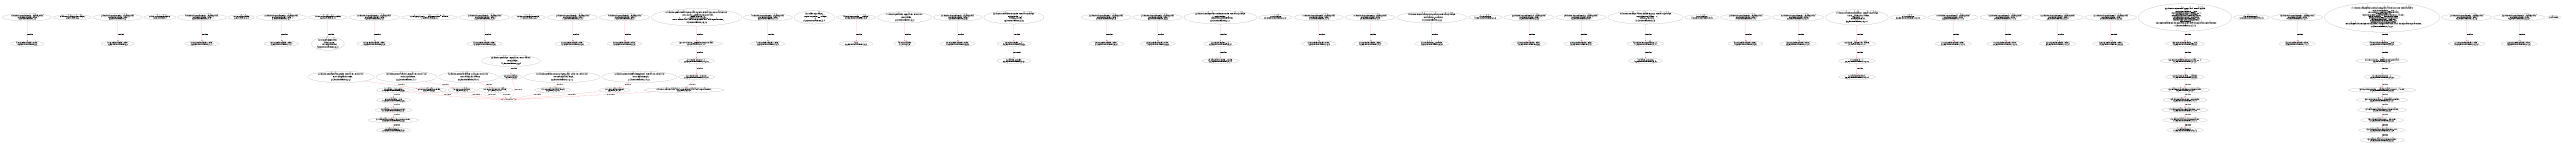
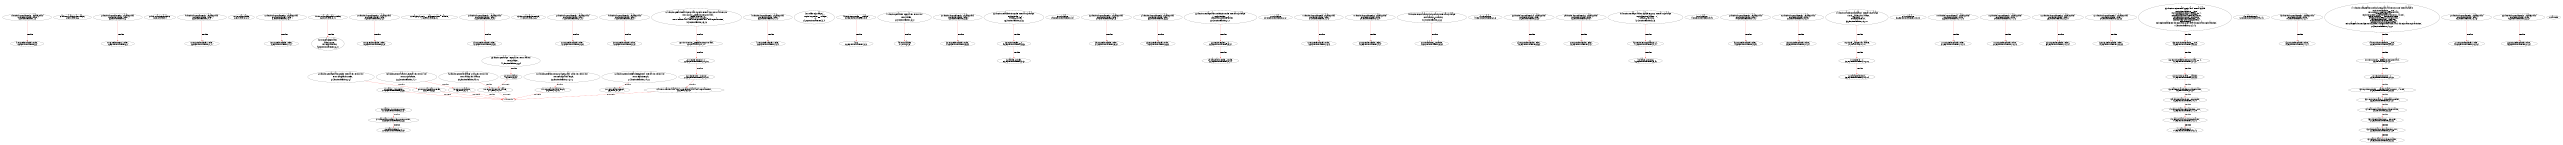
  digraph {
    node [type_label=expression_statement]
    edge [color=red controlflow_type=next_line edge_type=CFG_edge]
    n1 [label="3_ function bug_unchk_send28() payable public{\n      msg.sender.transfer(1 ether);}\n13-function_definition-4-5" method="bug_unchk_send28()" type_label=function_definition]
    n2 [label="4_ msg.sender.transfer(1 ether);\n18-expression_statement-5-5" method="bug_unchk_send28()"]
    n3 [label="5_ address payable private manager;\n28-new_variable-6-6" type_label=new_variable]
    n4 [label="6_ function bug_unchk_send21() payable public{\n      msg.sender.transfer(1 ether);}\n33-function_definition-7-8" method="bug_unchk_send21()" type_label=function_definition]
-   n5 [label="7_ msg.sender.transfer(1 ether);\n38-expression_statement-8-8" method="bug_unchk_send21()"]
+   n5 [label="7_ msg.sender.memory(1 ether);\n38-expression_statement-8-8" method="bug_unchk_send21()"]
    n6 [label="8_ bool private contractactive;\n48-new_variable-9-9" type_label=new_variable]
    n7 [label="9_ function bug_unchk_send10() payable public{\n      msg.sender.transfer(1 ether);}\n53-function_definition-10-11" method="bug_unchk_send10()" type_label=function_definition]
    n8 [label="10_ msg.sender.transfer(1 ether);\n58-expression_statement-11-11" method="bug_unchk_send10()"]
    n9 [label="11_ uint private hashfee;\n68-new_variable-12-12" type_label=new_variable]
    n10 [label="12_ function bug_unchk_send22() payable public{\n      msg.sender.transfer(1 ether);}\n73-function_definition-13-14" method="bug_unchk_send22()" type_label=function_definition]
    n11 [label="13_ msg.sender.transfer(1 ether);\n78-expression_statement-14-14" method="bug_unchk_send22()"]
    n12 [label="14_ uint private changehashownerfee;\n88-new_variable-15-15" type_label=new_variable]
    n13 [label="15_ struct HashRegistration \n    {\n        address owner;\n        uint registrationtime;\n    }\n93-expression_statement-16-20" method="HashRegistration()"]
    n14 [label="20_ function bug_unchk_send12() payable public{\n      msg.sender.transfer(1 ether);}\n103-function_definition-21-22" method="bug_unchk_send12()" type_label=function_definition]
    n15 [label="21_ msg.sender.transfer(1 ether);\n108-expression_statement-22-22" method="bug_unchk_send12()"]
    n16 [label="22_ mapping(bytes32 => HashRegistration[]) HashList;\n118-new_variable-23-23" type_label=new_variable]
    n17 [label="23_ function bug_unchk_send11() payable public{\n      msg.sender.transfer(1 ether);}\n126-function_definition-24-25" method="bug_unchk_send11()" type_label=function_definition]
    n18 [label="24_ msg.sender.transfer(1 ether);\n131-expression_statement-25-25" method="bug_unchk_send11()"]
    n19 [label="25_ uint private HashListLength;\n141-new_variable-26-26" type_label=new_variable]
    n20 [label="26_ function bug_unchk_send31() payable public{\n      msg.sender.transfer(1 ether);}\n146-function_definition-27-28" method="bug_unchk_send31()" type_label=function_definition]
    n21 [label="27_ msg.sender.transfer(1 ether);\n151-expression_statement-28-28" method="bug_unchk_send31()"]
    n22 [label="29_ function bug_unchk_send13() payable public{\n      msg.sender.transfer(1 ether);}\n175-function_definition-30-31" method="bug_unchk_send13()" type_label=function_definition]
    n23 [label="30_ msg.sender.transfer(1 ether);\n180-expression_statement-31-31" method="bug_unchk_send13()"]
    n24 [label="34_ manager = msg.sender;\n210-expression_statement-35-35"]
-   n25 [label="35_ contractactive = true;\n216-expression_statement-36-36"]
    n26 [label="0_ exit_node" type_label=exit]
    n27 [label="36_ hashfee = 5000000000000000;\n221-expression_statement-37-37"]
    n28 [label="37_ changehashownerfee = 25000000000000000;\n225-expression_statement-38-38"]
    n29 [label="38_ HashListLength = 0;\n229-expression_statement-39-39"]
    n30 [label="40_ function bug_unchk_send1() payable public{\n      msg.sender.transfer(1 ether);}\n233-function_definition-41-42" method="bug_unchk_send1()" type_label=function_definition]
    n31 [label="41_ msg.sender.transfer(1 ether);\n238-expression_statement-42-42" method="bug_unchk_send1()"]
    n32 [label="42_ modifier onlyManager()\n    {\n        require(msg.sender == manager);\n        _;\n    }\n248-expression_statement-43-47"]
    n33 [label="44_ require(msg.sender == manager);\n251-expression_statement-45-45"]
    n34 [label="45_ _;\n260-expression_statement-46-46"]
    n35 [label="47_ function gethashfee() external view returns(uint)\n    {\n        return hashfee;\n    }\n262-function_definition-48-51" method="gethashfee()" type_label=function_definition]
    n36 [label="49_ return hashfee;\n271-return-50-50" method="gethashfee()" type_label=return]
    n37 [label="51_ function bug_unchk_send2() payable public{\n      msg.sender.transfer(1 ether);}\n273-function_definition-52-53" method="bug_unchk_send2()" type_label=function_definition]
    n38 [label="52_ msg.sender.transfer(1 ether);\n278-expression_statement-53-53" method="bug_unchk_send2()"]
    n39 [label="53_ function sethashfee(uint newfee) external onlyManager\n    {\n        require(newfee >= 0);\n        hashfee = newfee;\n    }\n288-function_definition-54-58" method="sethashfee(uint newfee)" type_label=function_definition]
    n40 [label="55_ require(newfee >= 0);\n298-expression_statement-56-56" method="sethashfee(uint newfee)"]
    n41 [label="56_ hashfee = newfee;\n305-expression_statement-57-57" method="sethashfee(uint newfee)"]
+   n42 [label="53_ onlyManager\n295-expression_statement-54-54" method="sethashfee(uint newfee)"]
    n43 [label="58_ function bug_unchk_send17() payable public{\n      msg.sender.transfer(1 ether);}\n309-function_definition-59-60" method="bug_unchk_send17()" type_label=function_definition]
    n44 [label="59_ msg.sender.transfer(1 ether);\n314-expression_statement-60-60" method="bug_unchk_send17()"]
    n45 [label="60_ function getchangehashownerfee() external view returns(uint)\n    {\n        return changehashownerfee;\n    }\n324-function_definition-61-64" method="getchangehashownerfee()" type_label=function_definition]
    n46 [label="62_ return changehashownerfee;\n333-return-63-63" method="getchangehashownerfee()" type_label=return]
    n47 [label="64_ function bug_unchk_send3() payable public{\n      msg.sender.transfer(1 ether);}\n335-function_definition-65-66" method="bug_unchk_send3()" type_label=function_definition]
    n48 [label="65_ msg.sender.transfer(1 ether);\n340-expression_statement-66-66" method="bug_unchk_send3()"]
    n49 [label="66_ function setchangehashownerfee(uint newfee) external onlyManager\n    {\n        require(newfee >= 0);\n        changehashownerfee = newfee;\n    }\n350-function_definition-67-71" method="setchangehashownerfee(uint newfee)" type_label=function_definition]
    n50 [label="68_ require(newfee >= 0);\n369-expression_statement-69-69" method="setchangehashownerfee(uint newfee)"]
    n51 [label="69_ changehashownerfee = newfee;\n367-expression_statement-70-70" method="setchangehashownerfee(uint newfee)"]
    n52 [label="66_ onlyManager\n357-expression_statement-67-67" method="setchangehashownerfee(uint newfee)"]
    n53 [label="71_ function bug_unchk_send9() payable public{\n      msg.sender.transfer(1 ether);}\n371-function_definition-72-73" method="bug_unchk_send9()" type_label=function_definition]
    n54 [label="72_ msg.sender.transfer(1 ether);\n376-expression_statement-73-73" method="bug_unchk_send9()"]
    n55 [label="73_ function getcontractactive() external view returns (bool)\n    {\n        return contractactive;\n    }\n386-function_definition-74-77" method="getcontractactive()" type_label=function_definition]
    n56 [label="75_ return contractactive;\n395-return-76-76" method="getcontractactive()" type_label=return]
    n57 [label="77_ function bug_unchk_send25() payable public{\n      msg.sender.transfer(1 ether);}\n397-function_definition-78-79" method="bug_unchk_send25()" type_label=function_definition]
    n58 [label="78_ msg.sender.transfer(1 ether);\n402-expression_statement-79-79" method="bug_unchk_send25()"]
    n59 [label="79_ function setcontractactive(bool contactive) external onlyManager\n    {\n        contractactive = contactive;\n    }\n412-function_definition-80-83" method="setcontractactive(bool contactive)" type_label=function_definition]
    n60 [label="81_ contractactive = contactive;\n422-expression_statement-82-82" method="setcontractactive(bool contactive)"]
    n61 [label="79_ onlyManager\n419-expression_statement-80-80" method="setcontractactive(bool contactive)"]
    n62 [label="83_ function bug_unchk_send19() payable public{\n      msg.sender.transfer(1 ether);}\n426-function_definition-84-85" method="bug_unchk_send19()" type_label=function_definition]
    n63 [label="84_ msg.sender.transfer(1 ether);\n431-expression_statement-85-85" method="bug_unchk_send19()"]
    n64 [label="85_ function getmanager() external view returns(address)\n    {\n        return manager;\n    }\n441-function_definition-86-89" method="getmanager()" type_label=function_definition]
    n65 [label="87_ return manager;\n450-return-88-88" method="getmanager()" type_label=return]
    n66 [label="89_ function bug_unchk_send26() payable public{\n      msg.sender.transfer(1 ether);}\n452-function_definition-90-91" method="bug_unchk_send26()" type_label=function_definition]
    n67 [label="90_ msg.sender.transfer(1 ether);\n457-expression_statement-91-91" method="bug_unchk_send26()"]
    n68 [label="91_ function setmanager(address payable newmngr) external onlyManager\n    {\n        require(newmngr.balance > 0);\n        manager = newmngr;\n    }\n467-function_definition-92-96" method="setmanager(address payable newmngr)" type_label=function_definition]
    n69 [label="93_ require(newmngr.balance > 0);\n477-expression_statement-94-94" method="setmanager(address payable newmngr)"]
    n70 [label="94_ manager = newmngr;\n486-expression_statement-95-95" method="setmanager(address payable newmngr)"]
    n71 [label="91_ onlyManager\n474-expression_statement-92-92" method="setmanager(address payable newmngr)"]
    n72 [label="96_ function bug_unchk_send20() payable public{\n      msg.sender.transfer(1 ether);}\n490-function_definition-97-98" method="bug_unchk_send20()" type_label=function_definition]
    n73 [label="97_ msg.sender.transfer(1 ether);\n495-expression_statement-98-98" method="bug_unchk_send20()"]
    n74 [label="98_ function getcontractbalance() public view returns(uint)\n    {\n        return address(this).balance;\n    }\n505-function_definition-99-102" method="getcontractbalance()" type_label=function_definition]
    n75 [label="100_ return address(this).balance;\n514-return-101-101" method="getcontractbalance()" type_label=return]
    n76 [label="102_ function bug_unchk_send32() payable public{\n      msg.sender.transfer(1 ether);}\n520-function_definition-103-104" method="bug_unchk_send32()" type_label=function_definition]
    n77 [label="103_ msg.sender.transfer(1 ether);\n525-expression_statement-104-104" method="bug_unchk_send32()"]
    n78 [label="104_ function transfercontractbalance() external onlyManager\n    {\n        uint cb = address(this).balance;\n        require(cb > 0);\n        manager.transfer(cb);\n    }\n535-function_definition-105-110" method="transfercontractbalance()" type_label=function_definition]
    n79 [label="106_ uint cb = address(this).balance;\n541-new_variable-107-107" method="transfercontractbalance()" type_label=new_variable]
    n80 [label="107_ require(cb > 0);\n551-expression_statement-108-108" method="transfercontractbalance()"]
    n81 [label="104_ onlyManager\n538-expression_statement-105-105" method="transfercontractbalance()"]
    n82 [label="108_ manager.transfer(cb);\n558-expression_statement-109-109" method="transfercontractbalance()"]
    n83 [label="110_ function bug_unchk_send4() payable public{\n      msg.sender.transfer(1 ether);}\n565-function_definition-111-112" method="bug_unchk_send4()" type_label=function_definition]
    n84 [label="111_ msg.sender.transfer(1 ether);\n570-expression_statement-112-112" method="bug_unchk_send4()"]
    n85 [label="112_ function getHashOwnersCount(bytes32 hash) public view returns(uint)\n    {\n        return HashList[hash].length;\n    }\n580-function_definition-113-116" method="getHashOwnersCount(bytes32 hash)" type_label=function_definition]
    n86 [label="114_ return HashList[hash].length;\n593-return-115-115" method="getHashOwnersCount(bytes32 hash)" type_label=return]
    n87 [label="116_ function bug_unchk_send7() payable public{\n      msg.sender.transfer(1 ether);}\n599-function_definition-117-118" method="bug_unchk_send7()" type_label=function_definition]
    n88 [label="117_ msg.sender.transfer(1 ether);\n604-expression_statement-118-118" method="bug_unchk_send7()"]
    n89 [label="118_ function getNumberofHashesRegistered() external view returns(uint)\n    {\n        return HashListLength;\n    }\n614-function_definition-119-122" method="getNumberofHashesRegistered()" type_label=function_definition]
    n90 [label="120_ return HashListLength;\n623-return-121-121" method="getNumberofHashesRegistered()" type_label=return]
    n91 [label="122_ function bug_unchk_send23() payable public{\n      msg.sender.transfer(1 ether);}\n625-function_definition-123-124" method="bug_unchk_send23()" type_label=function_definition]
    n92 [label="123_ msg.sender.transfer(1 ether);\n630-expression_statement-124-124" method="bug_unchk_send23()"]
    n93 [label="124_ function getHashDetails(bytes32 hash,uint indx) external view returns (address,uint)\n    {\n        uint owncount = getHashOwnersCount(hash);\n        require(owncount > 0);\n        require(indx < owncount);\n        return (HashList[hash][indx].owner,HashList[hash][indx].registrationtime);\n    }\n640-function_definition-125-131" method="getHashDetails(bytes32 hash,uint indx)" type_label=function_definition]
    n94 [label="126_ uint owncount = getHashOwnersCount(hash);\n660-new_variable-127-127" method="getHashDetails(bytes32 hash,uint indx)" type_label=new_variable]
    n95 [label="127_ require(owncount > 0);\n669-expression_statement-128-128" method="getHashDetails(bytes32 hash,uint indx)"]
    n96 [label="128_ require(indx < owncount);\n676-expression_statement-129-129" method="getHashDetails(bytes32 hash,uint indx)"]
    n97 [label="129_ return (HashList[hash][indx].owner,HashList[hash][indx].registrationtime);\n683-return-130-130" method="getHashDetails(bytes32 hash,uint indx)" type_label=return]
    n98 [label="131_ function bug_unchk_send14() payable public{\n      msg.sender.transfer(1 ether);}\n699-function_definition-132-133" method="bug_unchk_send14()" type_label=function_definition]
    n99 [label="132_ msg.sender.transfer(1 ether);\n704-expression_statement-133-133" method="bug_unchk_send14()"]
    n100 [label="133_ function registerHash(bytes32 hash) external payable\n    {\n        require(contractactive == true);\n        require(getHashOwnersCount(hash) == 0);\n        require(msg.value == hashfee);\n        HashRegistration memory thisregistration;\n        thisregistration.owner = msg.sender;\n        thisregistration.registrationtime = now;\n        HashList[hash].push(thisregistration);\n        HashListLength++;\n        emit RegisterHashEvent(thisregistration.owner, hash, thisregistration.registrationtime);\n    }\n714-function_definition-134-145" method="registerHash(bytes32 hash)" type_label=function_definition]
    n101 [label="135_ require(contractactive == true);\n723-expression_statement-136-136" method="registerHash(bytes32 hash)"]
    n102 [label="136_ require(getHashOwnersCount(hash) == 0);\n731-expression_statement-137-137" method="registerHash(bytes32 hash)"]
    n103 [label="137_ require(msg.value == hashfee);\n741-expression_statement-138-138" method="registerHash(bytes32 hash)"]
    n104 [label="138_ HashRegistration memory thisregistration;\n750-new_variable-139-139" method="registerHash(bytes32 hash)" type_label=new_variable]
    n105 [label="139_ thisregistration.owner = msg.sender;\n756-expression_statement-140-140" method="registerHash(bytes32 hash)"]
    n106 [label="140_ thisregistration.registrationtime = now;\n764-expression_statement-141-141" method="registerHash(bytes32 hash)"]
    n107 [label="141_ HashList[hash].push(thisregistration);\n770-expression_statement-142-142" method="registerHash(bytes32 hash)"]
    n108 [label="142_ HashListLength++;\n779-expression_statement-143-143" method="registerHash(bytes32 hash)"]
    n109 [label="142_ HashListLength++\n780-expression_statement-143-143" method="registerHash(bytes32 hash)"]
    n110 [label="145_ function bug_unchk_send30() payable public{\n      msg.sender.transfer(1 ether);}\n794-function_definition-146-147" method="bug_unchk_send30()" type_label=function_definition]
    n111 [label="146_ msg.sender.transfer(1 ether);\n799-expression_statement-147-147" method="bug_unchk_send30()"]
    n112 [label="147_ function changeHashOwnership(bytes32 hash, address newowner) external payable\n    {\n        require(contractactive == true);\n        uint owncount = getHashOwnersCount(hash);\n        require(owncount > 0);\n        require(msg.sender == HashList[hash][owncount - 1].owner); \n        require(msg.value == changehashownerfee);\n        HashRegistration memory thisregistration;\n        thisregistration.owner = newowner;\n        thisregistration.registrationtime = now;\n        HashList[hash].push(thisregistration);\n        emit ChangeHashOwnershipEvent(msg.sender, thisregistration.owner, hash, thisregistration.registrationtime);\n    }\n809-function_definition-148-160" method="changeHashOwnership(bytes32 hash,address newowner)" type_label=function_definition]
    n113 [label="149_ require(contractactive == true);\n822-expression_statement-150-150" method="changeHashOwnership(bytes32 hash,address newowner)"]
    n114 [label="150_ uint owncount = getHashOwnersCount(hash);\n830-new_variable-151-151" method="changeHashOwnership(bytes32 hash,address newowner)" type_label=new_variable]
    n115 [label="151_ require(owncount > 0);\n839-expression_statement-152-152" method="changeHashOwnership(bytes32 hash,address newowner)"]
    n116 [label="152_ require(msg.sender == HashList[hash][owncount - 1].owner);\n846-expression_statement-153-153" method="changeHashOwnership(bytes32 hash,address newowner)"]
    n117 [label="153_ require(msg.value == changehashownerfee);\n863-expression_statement-154-154" method="changeHashOwnership(bytes32 hash,address newowner)"]
    n118 [label="154_ HashRegistration memory thisregistration;\n872-new_variable-155-155" method="changeHashOwnership(bytes32 hash,address newowner)" type_label=new_variable]
    n119 [label="155_ thisregistration.owner = newowner;\n878-expression_statement-156-156" method="changeHashOwnership(bytes32 hash,address newowner)"]
    n120 [label="156_ thisregistration.registrationtime = now;\n884-expression_statement-157-157" method="changeHashOwnership(bytes32 hash,address newowner)"]
    n121 [label="157_ HashList[hash].push(thisregistration);\n890-expression_statement-158-158" method="changeHashOwnership(bytes32 hash,address newowner)"]
    n122 [label="160_ function bug_unchk_send8() payable public{\n      msg.sender.transfer(1 ether);}\n915-function_definition-161-162" method="bug_unchk_send8()" type_label=function_definition]
    n123 [label="161_ msg.sender.transfer(1 ether);\n920-expression_statement-162-162" method="bug_unchk_send8()"]
    n124 [label="165_ function bug_unchk_send27() payable public{\n      msg.sender.transfer(1 ether);}\n933-function_definition-166-167" method="bug_unchk_send27()" type_label=function_definition]
    n125 [label="166_ msg.sender.transfer(1 ether);\n938-expression_statement-167-167" method="bug_unchk_send27()"]
    n126 [label="0_ start_node" type_label=start]
    n1 -> n2 [label=next_line]
    n4 -> n5 [label=next_line]
    n7 -> n8 [label=next_line]
    n10 -> n11 [label=next_line]
    n12 -> n13 [label=next_line]
    n14 -> n15 [label=next_line]
    n17 -> n18 [label=next_line]
    n20 -> n21 [label=next_line]
    n22 -> n23 [label=next_line]
-   n24 -> n25 [label=next_line]
    n24 -> n26 [controlflow_type=return_exit label=return_exit]
-   n25 -> n27 [label=next_line]
    n27 -> n28 [label=next_line]
    n28 -> n29 [label=next_line]
    n30 -> n31 [label=next_line]
    n33 -> n34 [label=next_line]
    n35 -> n36 [label=next_line]
    n37 -> n38 [label=next_line]
    n39 -> n40 [label=next_line]
-   n40 -> n41 [label=return_exit]
+   n40 -> n41 [label=next_line]
    n43 -> n44 [label=next_line]
    n45 -> n46 [label=next_line]
    n46 -> n26 [controlflow_type=return_exit label=return_exit]
    n47 -> n48 [label=next_line]
    n49 -> n50 [label=next_line]
    n50 -> n51 [label=next_line]
    n53 -> n54 [label=next_line]
    n55 -> n56 [label=next_line]
-   n56 -> n26 [controlflow_type=return_exit label=return_exit]
+   n56 -> n26 [controlflow_type=return_exit label=next_line]
    n57 -> n58 [label=next_line]
    n59 -> n60 [label=next_line]
    n62 -> n63 [label=next_line]
    n64 -> n65 [label=next_line]
-   n65 -> n26 [controlflow_type=return_exit label=return_exit]
+   n65 -> n75 [controlflow_type=return_exit label=return_exit]
    n66 -> n67 [label=next_line]
    n68 -> n69 [label=next_line]
    n69 -> n70 [label=next_line]
    n72 -> n73 [label=next_line]
    n74 -> n75 [label=next_line]
    n75 -> n26 [controlflow_type=return_exit label=return_exit]
    n76 -> n77 [label=next_line]
    n78 -> n79 [label=next_line]
    n79 -> n80 [label=next_line]
    n80 -> n82 [label=next_line]
    n83 -> n84 [label=next_line]
    n85 -> n86 [label=next_line]
    n86 -> n26 [controlflow_type=return_exit label=return_exit]
    n87 -> n88 [label=next_line]
    n89 -> n90 [label=next_line]
-   n90 -> n26 [controlflow_type=return_exit label=return_exit]
    n91 -> n92 [label=next_line]
    n93 -> n94 [label=next_line]
    n94 -> n95 [label=next_line]
    n95 -> n96 [label=next_line]
    n96 -> n97 [label=next_line]
    n97 -> n26 [controlflow_type=return_exit label=return_exit]
    n98 -> n99 [label=next_line]
    n100 -> n101 [label=next_line]
    n101 -> n102 [label=next_line]
    n102 -> n103 [label=next_line]
    n103 -> n104 [label=next_line]
    n104 -> n105 [label=next_line]
    n105 -> n106 [label=next_line]
    n106 -> n107 [label=next_line]
    n107 -> n108 [label=next_line]
    n110 -> n111 [label=next_line]
    n112 -> n113 [label=next_line]
    n113 -> n114 [label=next_line]
    n114 -> n115 [label=next_line]
    n115 -> n116 [label=next_line]
    n116 -> n117 [label=next_line]
    n117 -> n118 [label=next_line]
    n118 -> n119 [label=next_line]
    n119 -> n120 [label=next_line]
    n120 -> n121 [label=next_line]
    n122 -> n123 [label=next_line]
    n124 -> n125 [label=next_line]
  }
